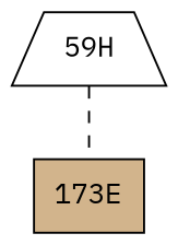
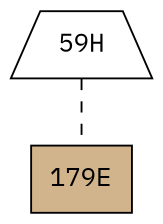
  graph {
    fontname="IBM Plex Mono"
    node [style="radial,filled" fontname="IBM Plex Mono"]
    "59H" [fillcolor=white shape=trapezium]
-   "179E" [fillcolor=tan shape=box label="173E"]
+   "179E" [fillcolor=tan shape=box]
    "59H" -- "179E" [penwidth=1 style=dashed fontname="IBM Plex Mono"]
  }
